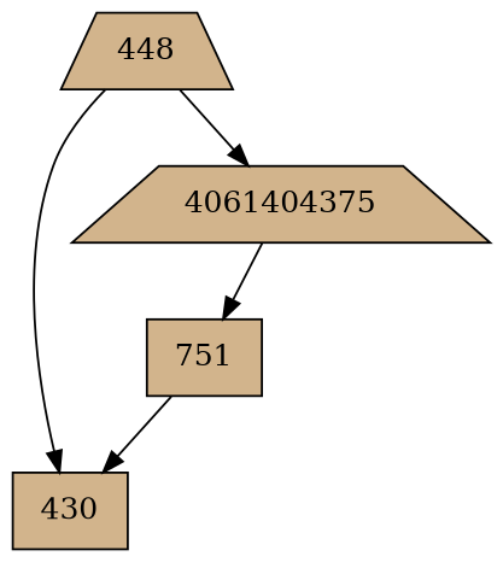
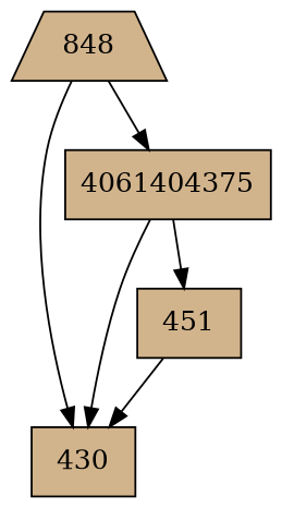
  strict digraph {
    node [fillcolor=tan shape=box style=filled]
    n1 [label=430]
-   448 [shape=trapezium]
-   4061404375 [shape=trapezium]
-   451 [label=751]
+   448 [shape=trapezium label=848]
+   4061404375
+   451
    448 -> n1
    448 -> 4061404375
+   4061404375 -> n1
    4061404375 -> 451
    451 -> n1
  }
